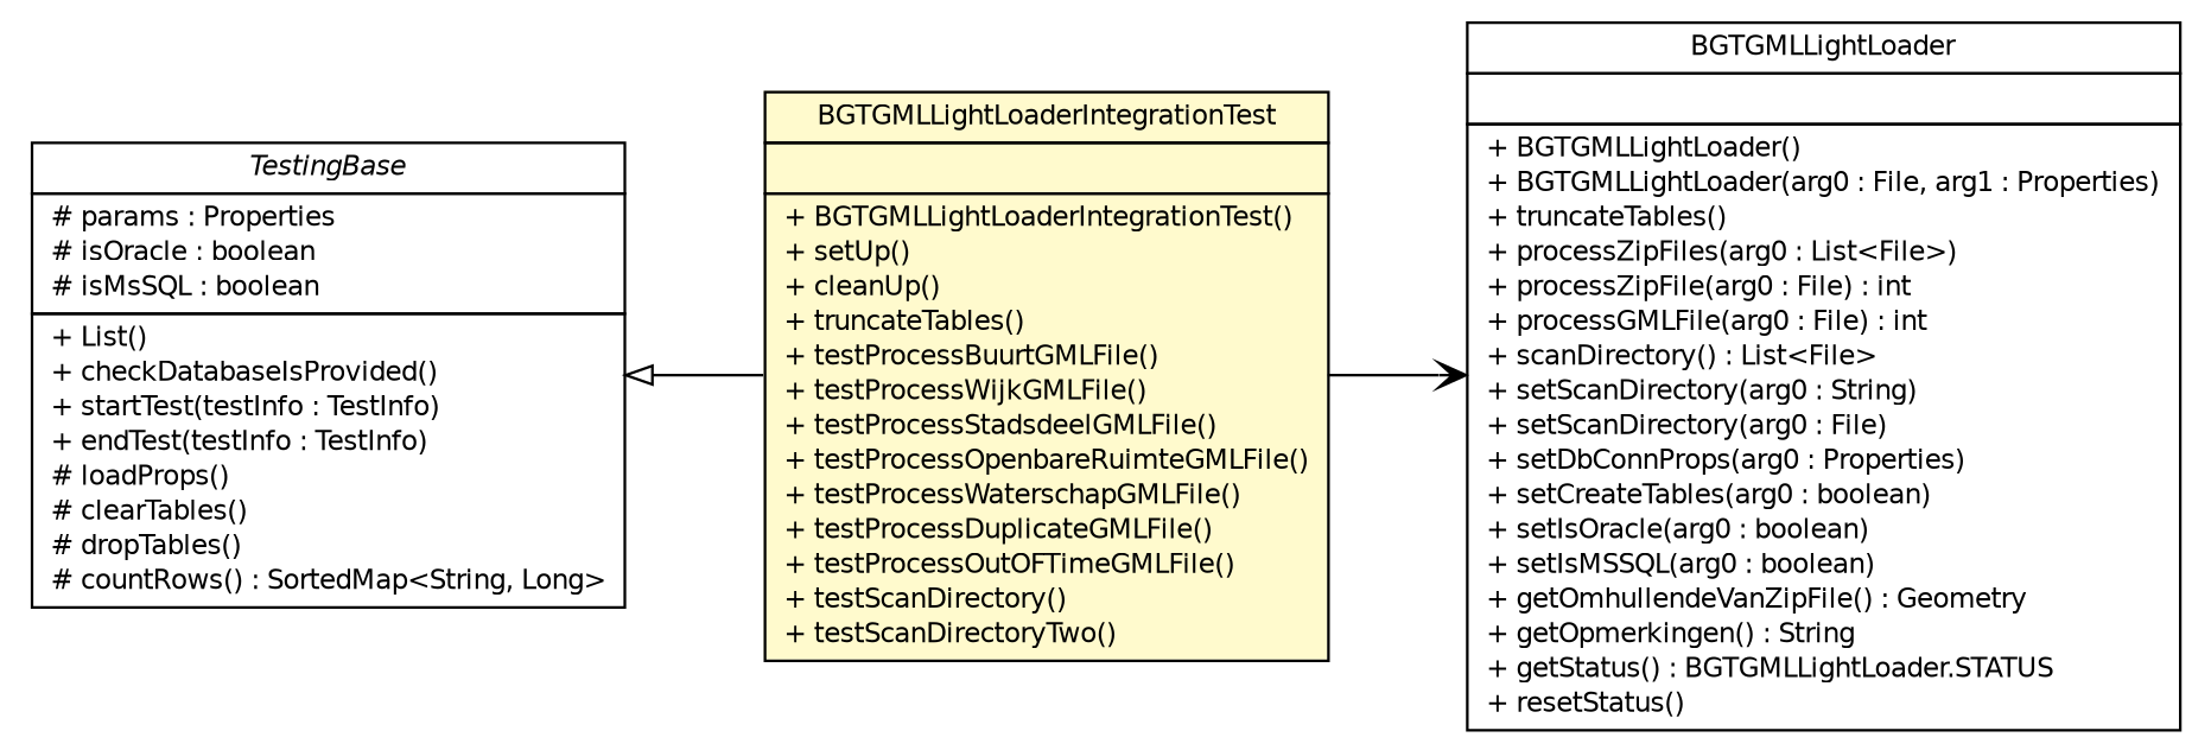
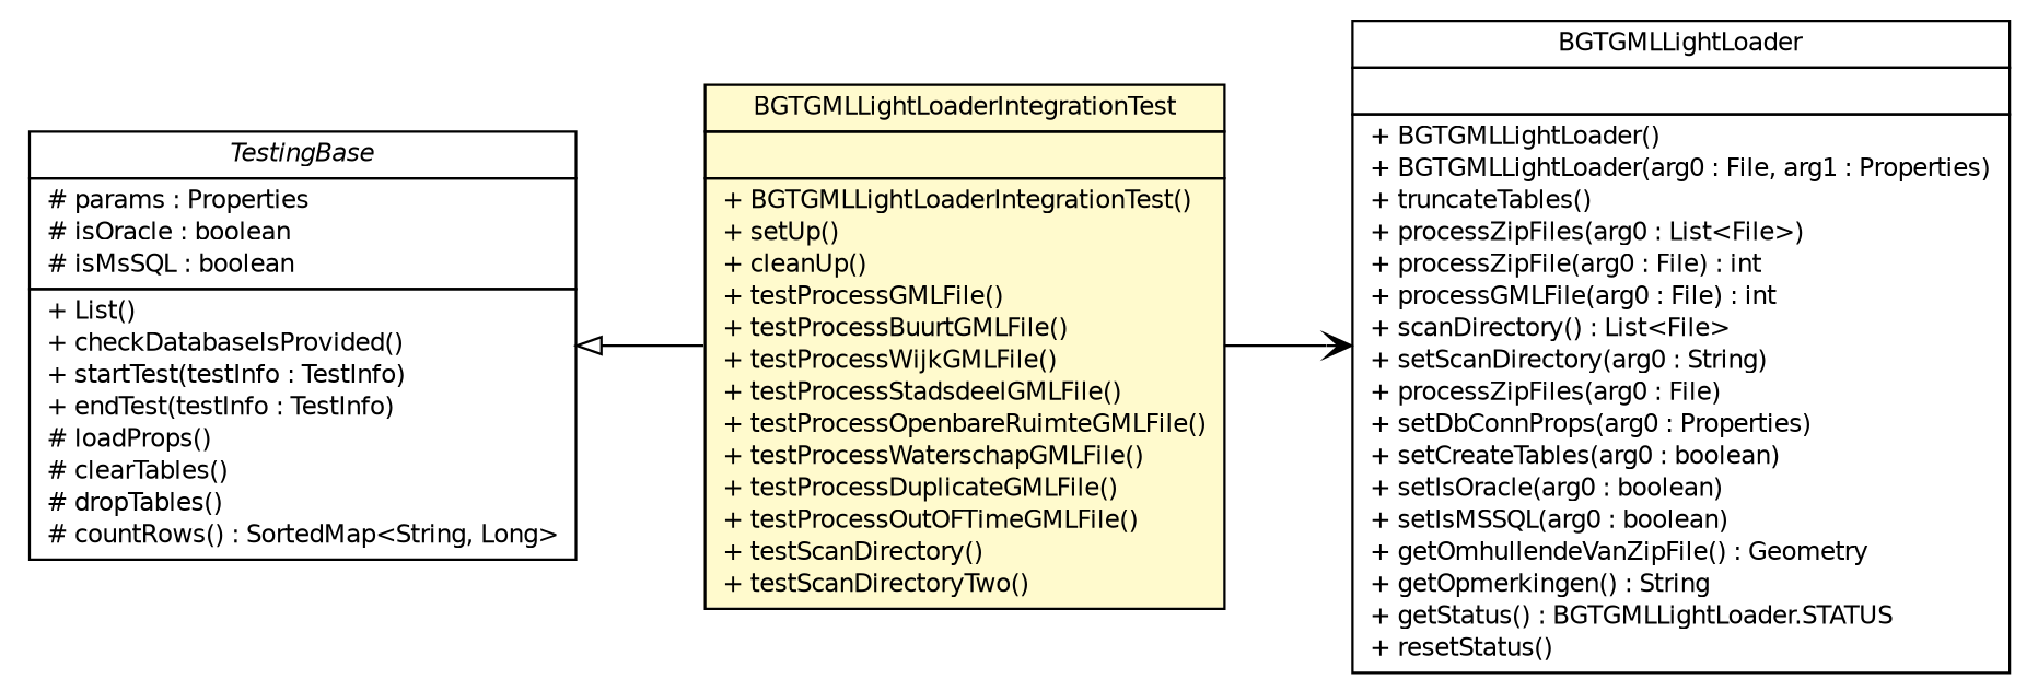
  digraph {
    nodesep=0.25
    rankdir=LR
    ranksep=0.5
    node [fontcolor=black fontname=Helvetica fontsize=10.0 shape=plaintext]
    edge [fontname=Helvetica headport=p labelfontname=Helvetica labelfontsize=10 tailport=p]
-   n1 [label=<<table title="nl.b3p.brmo.loader.gml.BGTGMLLightLoaderIntegrationTest" border="0" cellborder="1" cellspacing="0" cellpadding="2" port="p" bgcolor="lemonChiffon" href="./BGTGMLLightLoaderIntegrationTest.html"> 		<tr><td><table border="0" cellspacing="0" cellpadding="1"> <tr><td align="center" balign="center"> BGTGMLLightLoaderIntegrationTest </td></tr> 		</table></td></tr> 		<tr><td><table border="0" cellspacing="0" cellpadding="1"> <tr><td align="left" balign="left">  </td></tr> 		</table></td></tr> 		<tr><td><table border="0" cellspacing="0" cellpadding="1"> <tr><td align="left" balign="left"> + BGTGMLLightLoaderIntegrationTest() </td></tr> <tr><td align="left" balign="left"> + setUp() </td></tr> <tr><td align="left" balign="left"> + cleanUp() </td></tr> <tr><td align="left" balign="left"> + truncateTables() </td></tr> <tr><td align="left" balign="left"> + testProcessBuurtGMLFile() </td></tr> <tr><td align="left" balign="left"> + testProcessWijkGMLFile() </td></tr> <tr><td align="left" balign="left"> + testProcessStadsdeelGMLFile() </td></tr> <tr><td align="left" balign="left"> + testProcessOpenbareRuimteGMLFile() </td></tr> <tr><td align="left" balign="left"> + testProcessWaterschapGMLFile() </td></tr> <tr><td align="left" balign="left"> + testProcessDuplicateGMLFile() </td></tr> <tr><td align="left" balign="left"> + testProcessOutOFTimeGMLFile() </td></tr> <tr><td align="left" balign="left"> + testScanDirectory() </td></tr> <tr><td align="left" balign="left"> + testScanDirectoryTwo() </td></tr> 		</table></td></tr> 		</table>>]
-   n2 [label=<<table title="nl.b3p.brmo.loader.gml.BGTGMLLightLoader" border="0" cellborder="1" cellspacing="0" cellpadding="2" port="p"> 		<tr><td><table border="0" cellspacing="0" cellpadding="1"> <tr><td align="center" balign="center"> BGTGMLLightLoader </td></tr> 		</table></td></tr> 		<tr><td><table border="0" cellspacing="0" cellpadding="1"> <tr><td align="left" balign="left">  </td></tr> 		</table></td></tr> 		<tr><td><table border="0" cellspacing="0" cellpadding="1"> <tr><td align="left" balign="left"> + BGTGMLLightLoader() </td></tr> <tr><td align="left" balign="left"> + BGTGMLLightLoader(arg0 : File, arg1 : Properties) </td></tr> <tr><td align="left" balign="left"> + truncateTables() </td></tr> <tr><td align="left" balign="left"> + processZipFiles(arg0 : List&lt;File&gt;) </td></tr> <tr><td align="left" balign="left"> + processZipFile(arg0 : File) : int </td></tr> <tr><td align="left" balign="left"> + processGMLFile(arg0 : File) : int </td></tr> <tr><td align="left" balign="left"> + scanDirectory() : List&lt;File&gt; </td></tr> <tr><td align="left" balign="left"> + setScanDirectory(arg0 : String) </td></tr> <tr><td align="left" balign="left"> + setScanDirectory(arg0 : File) </td></tr> <tr><td align="left" balign="left"> + setDbConnProps(arg0 : Properties) </td></tr> <tr><td align="left" balign="left"> + setCreateTables(arg0 : boolean) </td></tr> <tr><td align="left" balign="left"> + setIsOracle(arg0 : boolean) </td></tr> <tr><td align="left" balign="left"> + setIsMSSQL(arg0 : boolean) </td></tr> <tr><td align="left" balign="left"> + getOmhullendeVanZipFile() : Geometry </td></tr> <tr><td align="left" balign="left"> + getOpmerkingen() : String </td></tr> <tr><td align="left" balign="left"> + getStatus() : BGTGMLLightLoader.STATUS </td></tr> <tr><td align="left" balign="left"> + resetStatus() </td></tr> 		</table></td></tr> 		</table>>]
+   n1 [label=<<table title="nl.b3p.brmo.loader.gml.BGTGMLLightLoaderIntegrationTest" border="0" cellborder="1" cellspacing="0" cellpadding="2" port="p" bgcolor="lemonChiffon" href="./BGTGMLLightLoaderIntegrationTest.html"> 		<tr><td><table border="0" cellspacing="0" cellpadding="1"> <tr><td align="center" balign="center"> BGTGMLLightLoaderIntegrationTest </td></tr> 		</table></td></tr> 		<tr><td><table border="0" cellspacing="0" cellpadding="1"> <tr><td align="left" balign="left">  </td></tr> 		</table></td></tr> 		<tr><td><table border="0" cellspacing="0" cellpadding="1"> <tr><td align="left" balign="left"> + BGTGMLLightLoaderIntegrationTest() </td></tr> <tr><td align="left" balign="left"> + setUp() </td></tr> <tr><td align="left" balign="left"> + cleanUp() </td></tr> <tr><td align="left" balign="left"> + testProcessGMLFile() </td></tr> <tr><td align="left" balign="left"> + testProcessBuurtGMLFile() </td></tr> <tr><td align="left" balign="left"> + testProcessWijkGMLFile() </td></tr> <tr><td align="left" balign="left"> + testProcessStadsdeelGMLFile() </td></tr> <tr><td align="left" balign="left"> + testProcessOpenbareRuimteGMLFile() </td></tr> <tr><td align="left" balign="left"> + testProcessWaterschapGMLFile() </td></tr> <tr><td align="left" balign="left"> + testProcessDuplicateGMLFile() </td></tr> <tr><td align="left" balign="left"> + testProcessOutOFTimeGMLFile() </td></tr> <tr><td align="left" balign="left"> + testScanDirectory() </td></tr> <tr><td align="left" balign="left"> + testScanDirectoryTwo() </td></tr> 		</table></td></tr> 		</table>>]
+   n2 [label=<<table title="nl.b3p.brmo.loader.gml.BGTGMLLightLoader" border="0" cellborder="1" cellspacing="0" cellpadding="2" port="p"> 		<tr><td><table border="0" cellspacing="0" cellpadding="1"> <tr><td align="center" balign="center"> BGTGMLLightLoader </td></tr> 		</table></td></tr> 		<tr><td><table border="0" cellspacing="0" cellpadding="1"> <tr><td align="left" balign="left">  </td></tr> 		</table></td></tr> 		<tr><td><table border="0" cellspacing="0" cellpadding="1"> <tr><td align="left" balign="left"> + BGTGMLLightLoader() </td></tr> <tr><td align="left" balign="left"> + BGTGMLLightLoader(arg0 : File, arg1 : Properties) </td></tr> <tr><td align="left" balign="left"> + truncateTables() </td></tr> <tr><td align="left" balign="left"> + processZipFiles(arg0 : List&lt;File&gt;) </td></tr> <tr><td align="left" balign="left"> + processZipFile(arg0 : File) : int </td></tr> <tr><td align="left" balign="left"> + processGMLFile(arg0 : File) : int </td></tr> <tr><td align="left" balign="left"> + scanDirectory() : List&lt;File&gt; </td></tr> <tr><td align="left" balign="left"> + setScanDirectory(arg0 : String) </td></tr> <tr><td align="left" balign="left"> + processZipFiles(arg0 : File) </td></tr> <tr><td align="left" balign="left"> + setDbConnProps(arg0 : Properties) </td></tr> <tr><td align="left" balign="left"> + setCreateTables(arg0 : boolean) </td></tr> <tr><td align="left" balign="left"> + setIsOracle(arg0 : boolean) </td></tr> <tr><td align="left" balign="left"> + setIsMSSQL(arg0 : boolean) </td></tr> <tr><td align="left" balign="left"> + getOmhullendeVanZipFile() : Geometry </td></tr> <tr><td align="left" balign="left"> + getOpmerkingen() : String </td></tr> <tr><td align="left" balign="left"> + getStatus() : BGTGMLLightLoader.STATUS </td></tr> <tr><td align="left" balign="left"> + resetStatus() </td></tr> 		</table></td></tr> 		</table>>]
    n3 [label=<<table title="nl.b3p.brmo.loader.gml.TestingBase" border="0" cellborder="1" cellspacing="0" cellpadding="2" port="p" href="./TestingBase.html"> 		<tr><td><table border="0" cellspacing="0" cellpadding="1"> <tr><td align="center" balign="center"><font face="Helvetica-Oblique"> TestingBase </font></td></tr> 		</table></td></tr> 		<tr><td><table border="0" cellspacing="0" cellpadding="1"> <tr><td align="left" balign="left"> # params : Properties </td></tr> <tr><td align="left" balign="left"> # isOracle : boolean </td></tr> <tr><td align="left" balign="left"> # isMsSQL : boolean </td></tr> 		</table></td></tr> 		<tr><td><table border="0" cellspacing="0" cellpadding="1"> <tr><td align="left" balign="left"> + List() </td></tr> <tr><td align="left" balign="left"> + checkDatabaseIsProvided() </td></tr> <tr><td align="left" balign="left"> + startTest(testInfo : TestInfo) </td></tr> <tr><td align="left" balign="left"> + endTest(testInfo : TestInfo) </td></tr> <tr><td align="left" balign="left"> # loadProps() </td></tr> <tr><td align="left" balign="left"> # clearTables() </td></tr> <tr><td align="left" balign="left"> # dropTables() </td></tr> <tr><td align="left" balign="left"> # countRows() : SortedMap&lt;String, Long&gt; </td></tr> 		</table></td></tr> 		</table>>]
    n1 -> n2 [arrowhead=open color=black fontcolor=black fontsize=10.0]
    n3 -> n1 [arrowtail=empty dir=back fontsize=10]
  }
